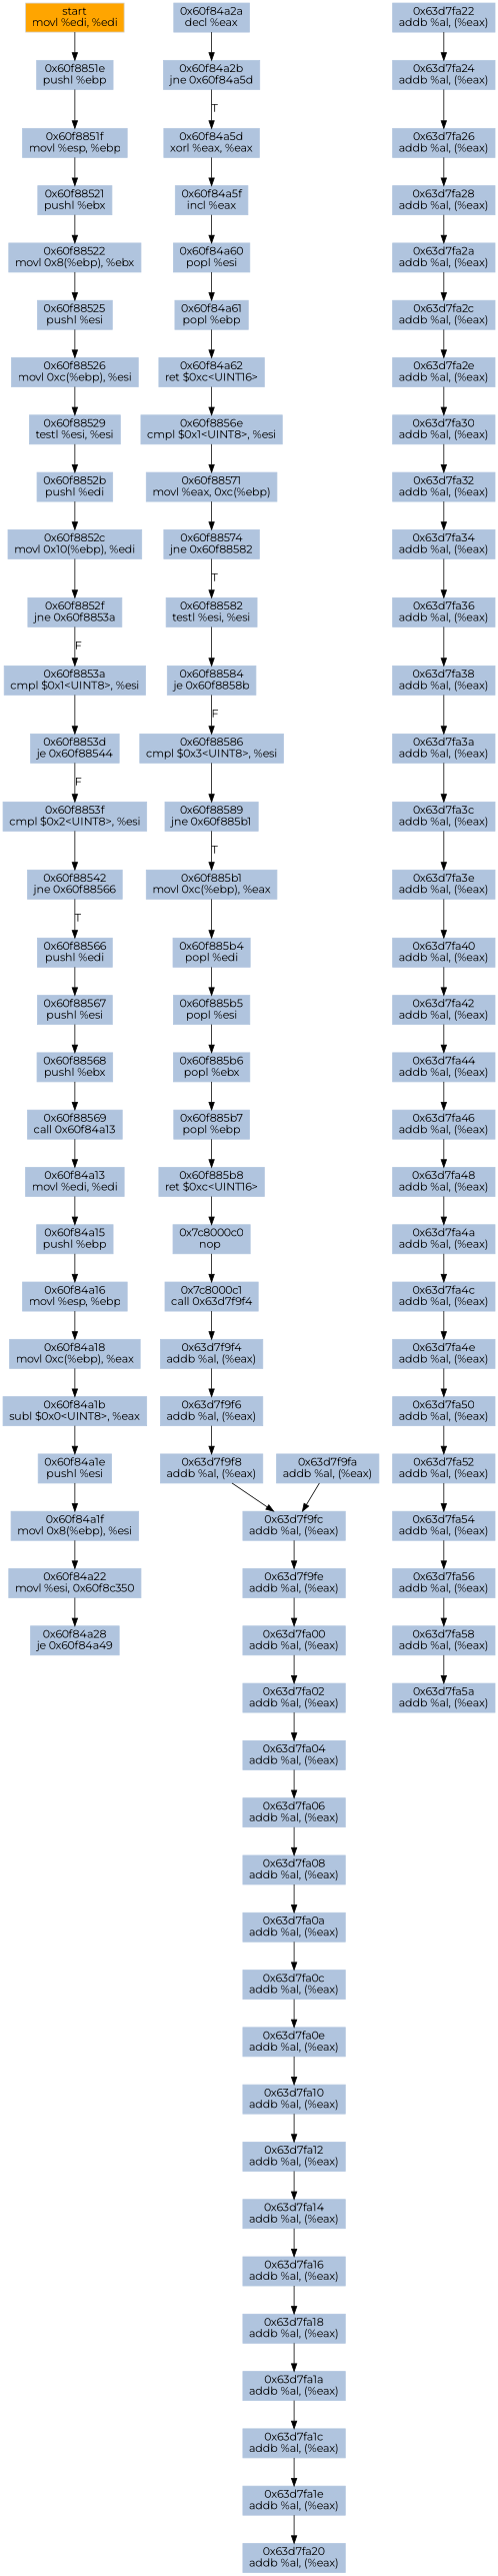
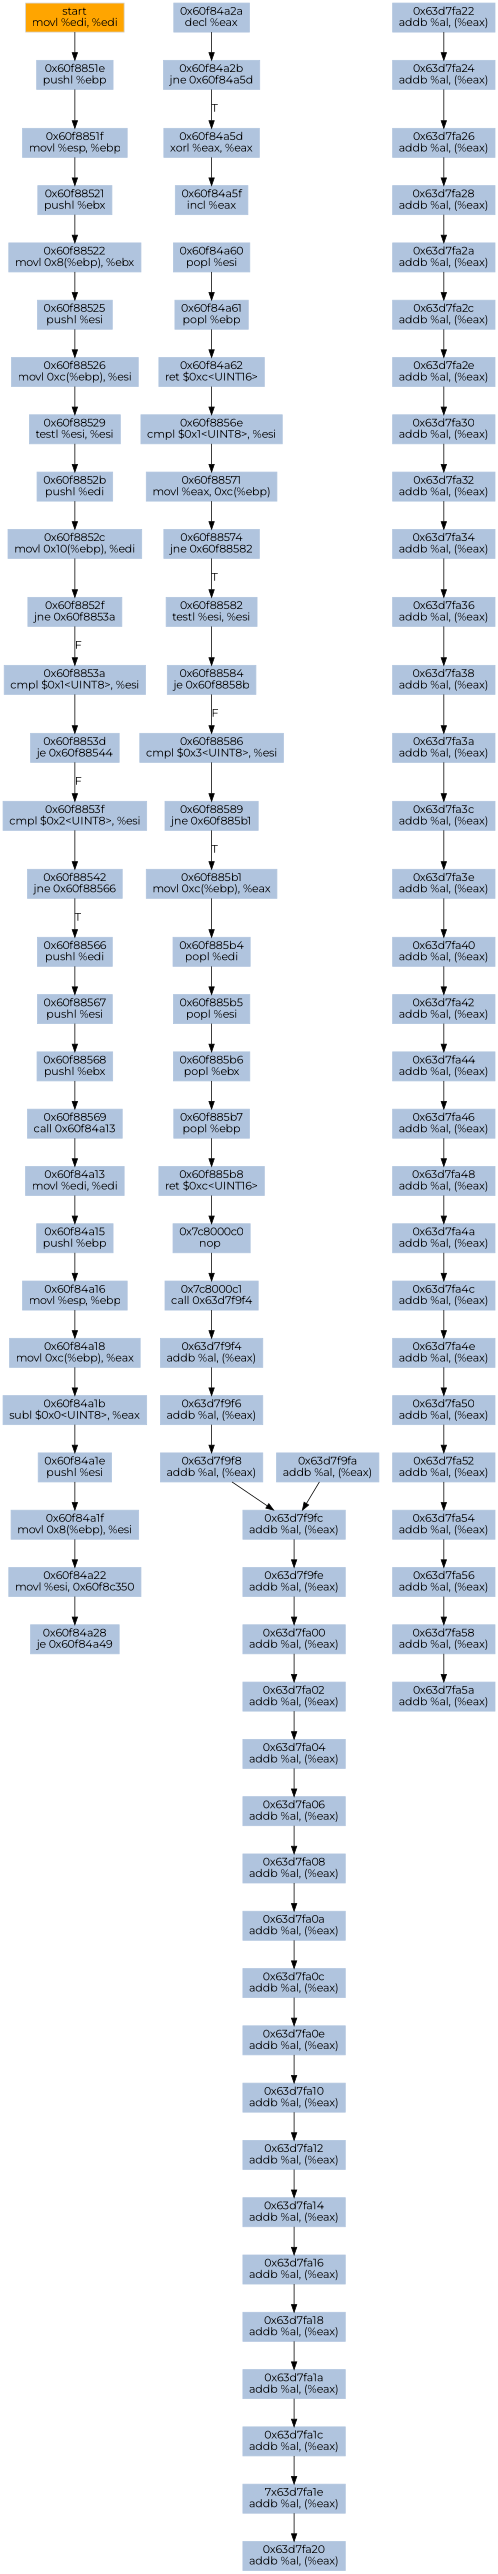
  digraph {
    fontname=Montserrat
    node [color=lightsteelblue fillcolor=lightsteelblue fontname=Montserrat shape=rectangle style=filled]
    edge [color="#000000" fontname=Montserrat]
    n1 [color=lightgrey fillcolor=orange label="start\nmovl %edi, %edi"]
    n2 [label="0x60f8851e\npushl %ebp"]
    n3 [label="0x60f8851f\nmovl %esp, %ebp"]
    n4 [label="0x60f88521\npushl %ebx"]
    n5 [label="0x60f88522\nmovl 0x8(%ebp), %ebx"]
    n6 [label="0x60f88525\npushl %esi"]
    n7 [label="0x60f88526\nmovl 0xc(%ebp), %esi"]
    n8 [label="0x60f88529\ntestl %esi, %esi"]
    n9 [label="0x60f8852b\npushl %edi"]
    n10 [label="0x60f8852c\nmovl 0x10(%ebp), %edi"]
    n11 [label="0x60f8852f\njne 0x60f8853a"]
    n12 [label="0x60f8853a\ncmpl $0x1<UINT8>, %esi"]
    n13 [label="0x60f8853d\nje 0x60f88544"]
    n14 [label="0x60f8853f\ncmpl $0x2<UINT8>, %esi"]
    n15 [label="0x60f88542\njne 0x60f88566"]
    n16 [label="0x60f88566\npushl %edi"]
    n17 [label="0x60f88567\npushl %esi"]
    n18 [label="0x60f88568\npushl %ebx"]
    n19 [label="0x60f88569\ncall 0x60f84a13"]
    n20 [label="0x60f84a13\nmovl %edi, %edi"]
    n21 [label="0x60f84a15\npushl %ebp"]
    n22 [label="0x60f84a16\nmovl %esp, %ebp"]
    n23 [label="0x60f84a18\nmovl 0xc(%ebp), %eax"]
    n24 [label="0x60f84a1b\nsubl $0x0<UINT8>, %eax"]
    n25 [label="0x60f84a1e\npushl %esi"]
    n26 [label="0x60f84a1f\nmovl 0x8(%ebp), %esi"]
    n27 [label="0x60f84a22\nmovl %esi, 0x60f8c350"]
    n28 [label="0x60f84a28\nje 0x60f84a49"]
    n29 [label="0x60f84a2a\ndecl %eax"]
    n30 [label="0x60f84a2b\njne 0x60f84a5d"]
    n31 [label="0x60f84a5d\nxorl %eax, %eax"]
    n32 [label="0x60f84a5f\nincl %eax"]
    n33 [label="0x60f84a60\npopl %esi"]
    n34 [label="0x60f84a61\npopl %ebp"]
    n35 [label="0x60f84a62\nret $0xc<UINT16>"]
    n36 [label="0x60f8856e\ncmpl $0x1<UINT8>, %esi"]
    n37 [label="0x60f88571\nmovl %eax, 0xc(%ebp)"]
    n38 [label="0x60f88574\njne 0x60f88582"]
    n39 [label="0x60f88582\ntestl %esi, %esi"]
    n40 [label="0x60f88584\nje 0x60f8858b"]
    n41 [label="0x60f88586\ncmpl $0x3<UINT8>, %esi"]
    n42 [label="0x60f88589\njne 0x60f885b1"]
    n43 [label="0x60f885b1\nmovl 0xc(%ebp), %eax"]
    n44 [label="0x60f885b4\npopl %edi"]
    n45 [label="0x60f885b5\npopl %esi"]
    n46 [label="0x60f885b6\npopl %ebx"]
    n47 [label="0x60f885b7\npopl %ebp"]
    n48 [label="0x60f885b8\nret $0xc<UINT16>"]
    n49 [label="0x7c8000c0\nnop "]
    n50 [label="0x7c8000c1\ncall 0x63d7f9f4"]
    n51 [label="0x63d7f9f4\naddb %al, (%eax)"]
    n52 [label="0x63d7f9f6\naddb %al, (%eax)"]
    n53 [label="0x63d7f9f8\naddb %al, (%eax)"]
    n54 [label="0x63d7f9fc\naddb %al, (%eax)"]
    n55 [label="0x63d7f9fa\naddb %al, (%eax)"]
    n56 [label="0x63d7f9fe\naddb %al, (%eax)"]
    n57 [label="0x63d7fa00\naddb %al, (%eax)"]
    n58 [label="0x63d7fa02\naddb %al, (%eax)"]
    n59 [label="0x63d7fa04\naddb %al, (%eax)"]
    n60 [label="0x63d7fa06\naddb %al, (%eax)"]
    n61 [label="0x63d7fa08\naddb %al, (%eax)"]
    n62 [label="0x63d7fa0a\naddb %al, (%eax)"]
    n63 [label="0x63d7fa0c\naddb %al, (%eax)"]
    n64 [label="0x63d7fa0e\naddb %al, (%eax)"]
    n65 [label="0x63d7fa10\naddb %al, (%eax)"]
    n66 [label="0x63d7fa12\naddb %al, (%eax)"]
    n67 [label="0x63d7fa14\naddb %al, (%eax)"]
    n68 [label="0x63d7fa16\naddb %al, (%eax)"]
    n69 [label="0x63d7fa18\naddb %al, (%eax)"]
    n70 [label="0x63d7fa1a\naddb %al, (%eax)"]
    n71 [label="0x63d7fa1c\naddb %al, (%eax)"]
-   n72 [label="0x63d7fa1e\naddb %al, (%eax)"]
+   n72 [label="7x63d7fa1e\naddb %al, (%eax)"]
    n73 [label="0x63d7fa20\naddb %al, (%eax)"]
    n74 [label="0x63d7fa22\naddb %al, (%eax)"]
    n75 [label="0x63d7fa24\naddb %al, (%eax)"]
    n76 [label="0x63d7fa26\naddb %al, (%eax)"]
    n77 [label="0x63d7fa28\naddb %al, (%eax)"]
    n78 [label="0x63d7fa2a\naddb %al, (%eax)"]
    n79 [label="0x63d7fa2c\naddb %al, (%eax)"]
    n80 [label="0x63d7fa2e\naddb %al, (%eax)"]
    n81 [label="0x63d7fa30\naddb %al, (%eax)"]
    n82 [label="0x63d7fa32\naddb %al, (%eax)"]
    n83 [label="0x63d7fa34\naddb %al, (%eax)"]
    n84 [label="0x63d7fa36\naddb %al, (%eax)"]
    n85 [label="0x63d7fa38\naddb %al, (%eax)"]
    n86 [label="0x63d7fa3a\naddb %al, (%eax)"]
    n87 [label="0x63d7fa3c\naddb %al, (%eax)"]
    n88 [label="0x63d7fa3e\naddb %al, (%eax)"]
    n89 [label="0x63d7fa40\naddb %al, (%eax)"]
    n90 [label="0x63d7fa42\naddb %al, (%eax)"]
    n91 [label="0x63d7fa44\naddb %al, (%eax)"]
    n92 [label="0x63d7fa46\naddb %al, (%eax)"]
    n93 [label="0x63d7fa48\naddb %al, (%eax)"]
    n94 [label="0x63d7fa4a\naddb %al, (%eax)"]
    n95 [label="0x63d7fa4c\naddb %al, (%eax)"]
    n96 [label="0x63d7fa4e\naddb %al, (%eax)"]
    n97 [label="0x63d7fa50\naddb %al, (%eax)"]
    n98 [label="0x63d7fa52\naddb %al, (%eax)"]
    n99 [label="0x63d7fa54\naddb %al, (%eax)"]
    n100 [label="0x63d7fa56\naddb %al, (%eax)"]
    n101 [label="0x63d7fa58\naddb %al, (%eax)"]
    n102 [label="0x63d7fa5a\naddb %al, (%eax)"]
    n1 -> n2
    n2 -> n3
    n3 -> n4
    n4 -> n5
    n5 -> n6
    n6 -> n7
    n7 -> n8
    n8 -> n9
    n9 -> n10
    n10 -> n11
    n11 -> n12 [label=F]
    n12 -> n13
    n13 -> n14 [label=F]
    n14 -> n15
    n15 -> n16 [label=T]
    n16 -> n17
    n17 -> n18
    n18 -> n19
    n19 -> n20
    n20 -> n21
    n21 -> n22
    n22 -> n23
    n23 -> n24
    n24 -> n25
    n25 -> n26
    n26 -> n27
    n27 -> n28
    n29 -> n30
    n30 -> n31 [label=T]
    n31 -> n32
-   n32 -> n33
    n33 -> n34
    n34 -> n35
    n35 -> n36
    n36 -> n37
    n37 -> n38
    n38 -> n39 [label=T]
    n39 -> n40
    n40 -> n41 [label=F]
    n41 -> n42
    n42 -> n43 [label=T]
    n43 -> n44
    n44 -> n45
    n45 -> n46
    n46 -> n47
    n47 -> n48
    n48 -> n49
    n49 -> n50
    n50 -> n51
    n51 -> n52
    n52 -> n53
    n53 -> n54
    n54 -> n56
    n55 -> n54
    n56 -> n57
    n57 -> n58
    n58 -> n59
    n59 -> n60
    n60 -> n61
    n61 -> n62
    n62 -> n63
    n63 -> n64
    n64 -> n65
    n65 -> n66
    n66 -> n67
    n67 -> n68
    n68 -> n69
    n69 -> n70
    n70 -> n71
    n71 -> n72
    n72 -> n73
    n74 -> n75
    n75 -> n76
    n76 -> n77
    n77 -> n78
    n78 -> n79
    n79 -> n80
    n80 -> n81
    n81 -> n82
    n82 -> n83
    n83 -> n84
    n84 -> n85
    n85 -> n86
    n86 -> n87
    n87 -> n88
    n88 -> n89
    n89 -> n90
    n90 -> n91
    n91 -> n92
    n92 -> n93
    n93 -> n94
    n94 -> n95
    n95 -> n96
    n96 -> n97
    n97 -> n98
    n98 -> n99
    n99 -> n100
    n100 -> n101
    n101 -> n102
  }
